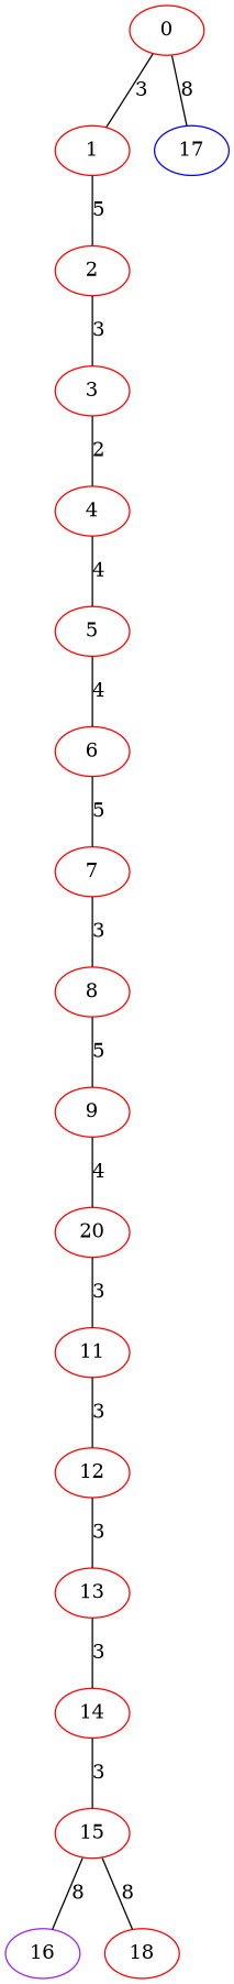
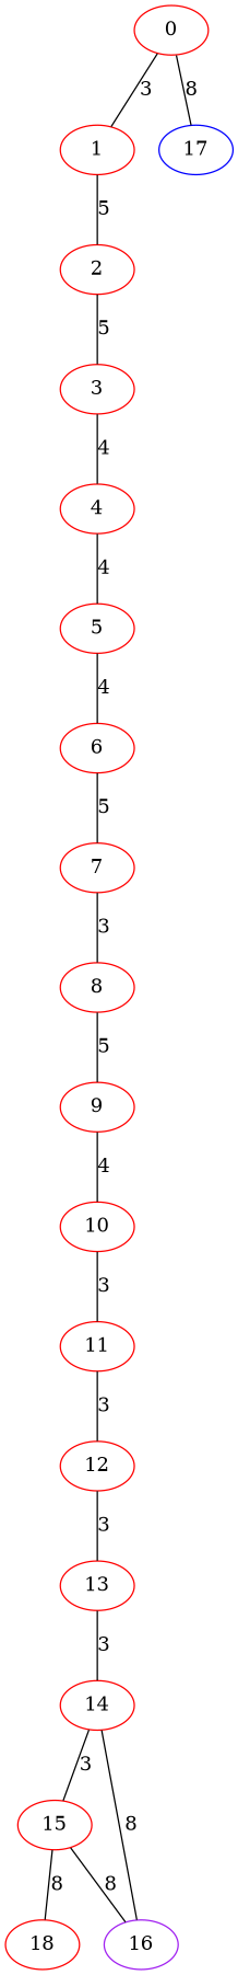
  graph {
    node [color=red weight=1]
    0
    1
    17 [color=blue weight=3]
    2
    3
    4
    5
    6
    7
    8
    9
-   10 [label=20]
+   10
    11
    12
    13
    14
    15
    16 [color=purple weight=4]
    18 [weight=3]
    0 -- 1 [label=3]
    0 -- 17 [label=8]
    1 -- 2 [label=5]
-   2 -- 3 [label=3]
-   3 -- 4 [label=2]
+   2 -- 3 [label=5]
+   3 -- 4 [label=4]
    4 -- 5 [label=4]
    5 -- 6 [label=4]
    6 -- 7 [label=5]
    7 -- 8 [label=3]
    8 -- 9 [label=5]
    9 -- 10 [label=4]
    10 -- 11 [label=3]
    11 -- 12 [label=3]
    12 -- 13 [label=3]
    13 -- 14 [label=3]
    14 -- 15 [label=3]
+   14 -- 16 [label=8]
    15 -- 16 [label=8]
    15 -- 18 [label=8]
  }
